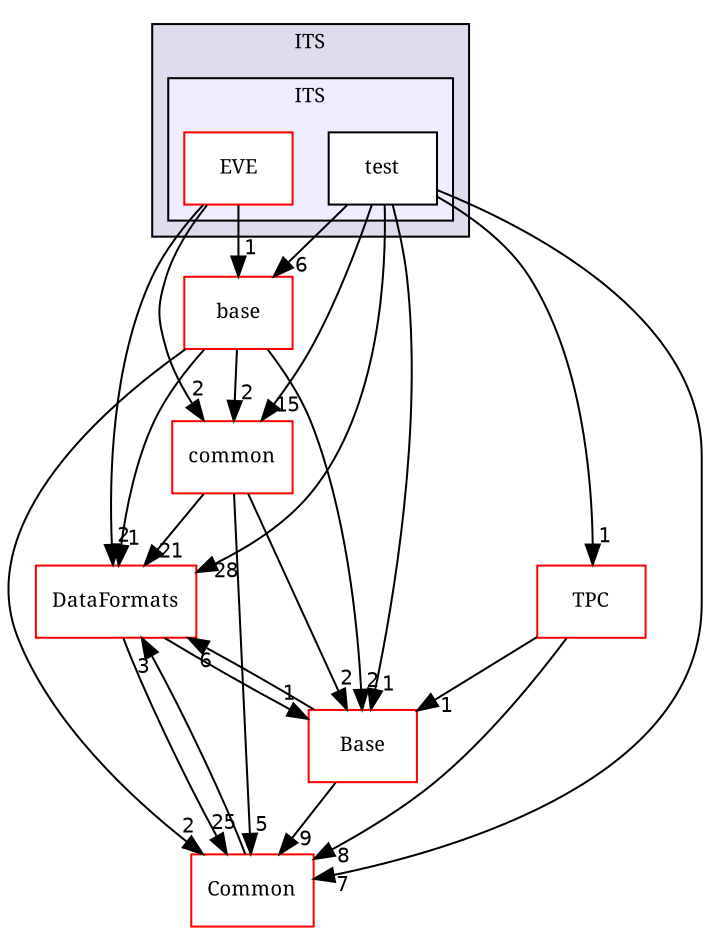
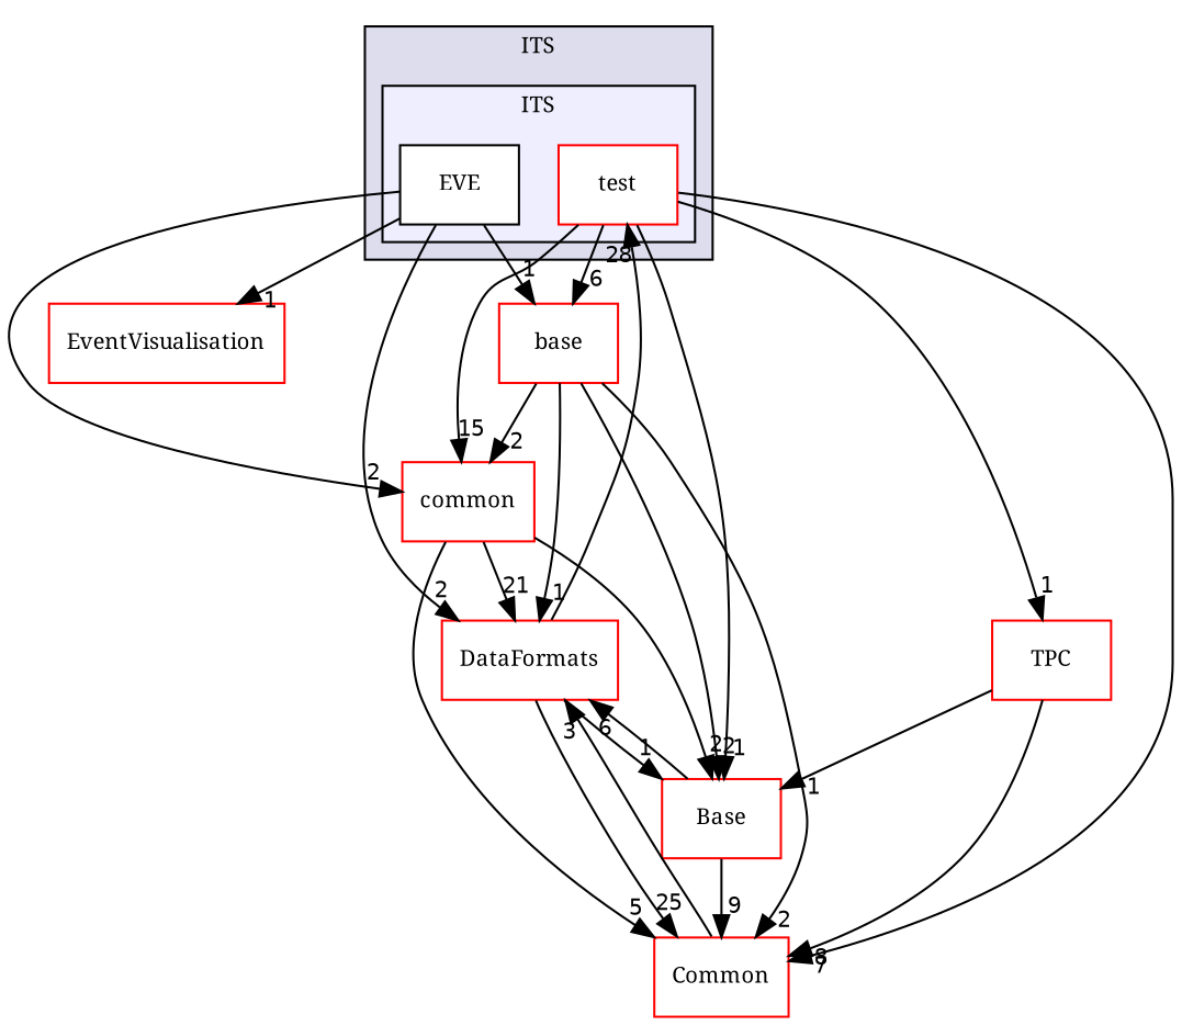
  digraph {
    compound=true
    fontname="Noto Serif"
    node [color=red fontname="Noto Serif" fontsize=10 shape=box]
    edge [fontname="Noto Serif" headlabel=1 labeldistance=1.5 labelfontname=Helvetica labelfontsize=10]
-   n1 [fillcolor=white label=EVE style=filled]
-   n2 [color=black fillcolor=white label=test style=filled]
+   n1 [color=black fillcolor=white label=EVE style=filled]
+   n2 [fillcolor=white label=test style=filled]
    n3 [label=base]
+   n4 [label=EventVisualisation]
    n5 [label=common]
    n6 [label=DataFormats]
    n7 [label=Common]
    n8 [label=TPC]
    n9 [label=Base]
    subgraph cluster_1 {
      bgcolor="#ddddee"
      fontsize=10
      label=ITS
      pencolor=black
      subgraph cluster_2 {
        bgcolor="#eeeeff"
        fontsize=10
        label=ITS
        pencolor=black
        n1
        n2
      }
    }
    n1 -> n3
+   n1 -> n4
    n1 -> n5 [headlabel=2]
    n1 -> n6 [headlabel=2]
    n2 -> n3 [headlabel=6]
    n2 -> n5 [headlabel=15]
-   n2 -> n6 [headlabel=28]
+   n6 -> n2 [headlabel=28]
    n2 -> n7 [headlabel=7]
    n2 -> n8
    n2 -> n9
    n3 -> n5 [headlabel=2]
    n3 -> n6
    n3 -> n7 [headlabel=2]
    n3 -> n9 [headlabel=2]
    n5 -> n6 [headlabel=21]
    n5 -> n7 [headlabel=5]
    n5 -> n9 [headlabel=2]
    n6 -> n7 [headlabel=25]
    n6 -> n9
    n7 -> n6 [headlabel=3]
    n8 -> n7 [headlabel=8]
    n8 -> n9
    n9 -> n6 [headlabel=6]
    n9 -> n7 [headlabel=9]
  }
